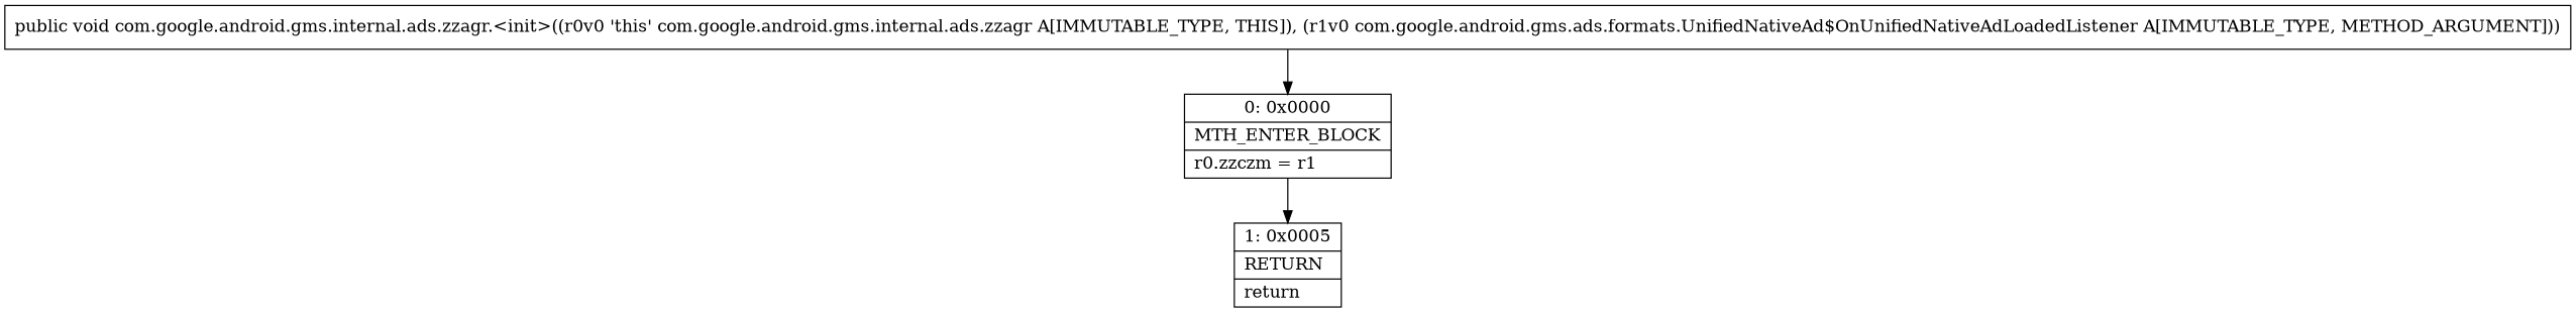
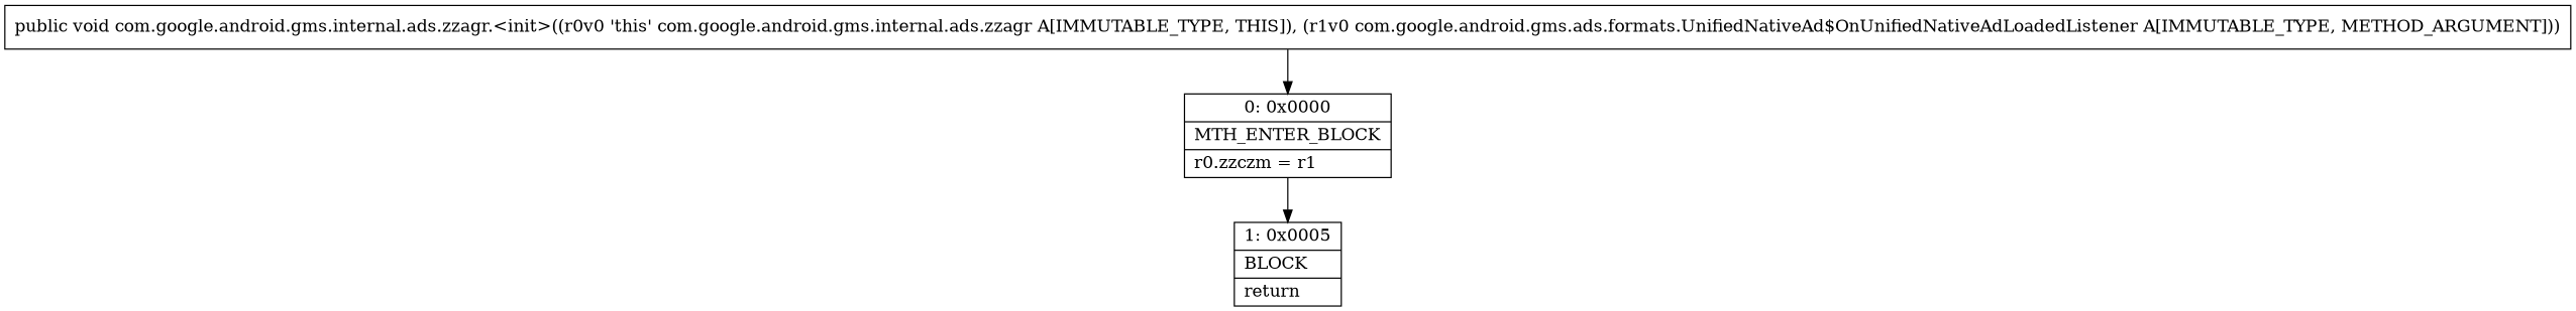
  digraph {
    node [shape=record]
    n1 [label="{0\:\ 0x0000|MTH_ENTER_BLOCK\l|r0.zzczm = r1\l}"]
-   n2 [label="{1\:\ 0x0005|RETURN\l|return\l}"]
+   n2 [label="{1\:\ 0x0005|BLOCK\l|return\l}"]
    n3 [label="{public void com.google.android.gms.internal.ads.zzagr.\<init\>((r0v0 'this' com.google.android.gms.internal.ads.zzagr A[IMMUTABLE_TYPE, THIS]), (r1v0 com.google.android.gms.ads.formats.UnifiedNativeAd$OnUnifiedNativeAdLoadedListener A[IMMUTABLE_TYPE, METHOD_ARGUMENT])) }"]
    n1 -> n2
    n3 -> n1
  }
